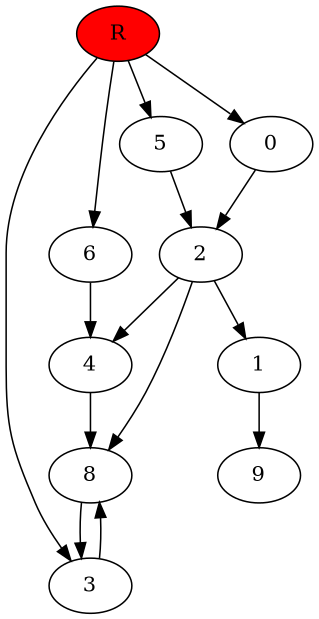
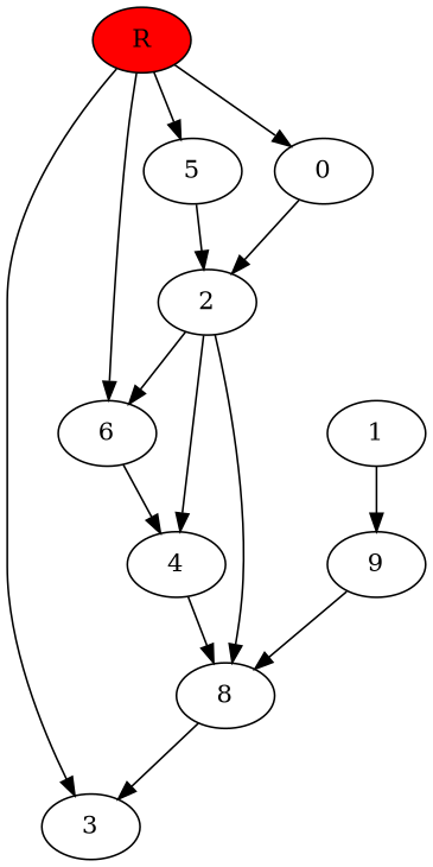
  digraph {
    1
    9
    2
    4
    8
    3
    6
    5
    n9 [label=0]
    R [fillcolor="#ff0000" style=filled]
    1 -> 9
-   2 -> 1
+   2 -> 6
    2 -> 4
    2 -> 8
    4 -> 8
    8 -> 3
-   3 -> 8
+   9 -> 8
    6 -> 4
    5 -> 2
    n9 -> 2
    R -> 3
    R -> 6
    R -> 5
    R -> n9
  }
